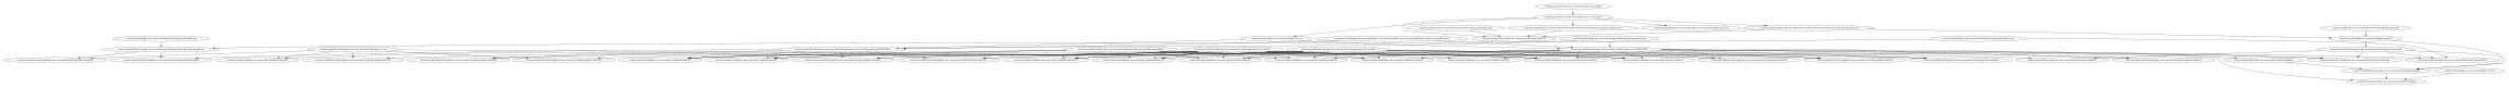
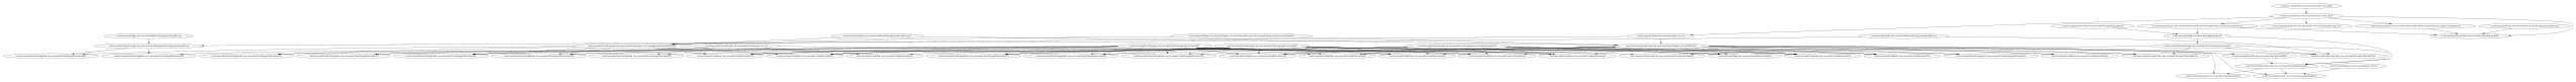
  digraph {
    fontname=Montserrat
    node [fontname=Montserrat]
    edge [fontname=Montserrat]
    "Lnet/mooctest/Vector net.mooctest.Vector.add(Lnet/mooctest/Vector;)Lnet/mooctest/Vector;"
    "Lnet/mooctest/VectorTest net.mooctest.VectorTest.test29()V"
    "Lnet/mooctest/MoreTriangle net.mooctest.MoreTriangle.<init>()V"
    "Lnet/mooctest/PerimeterTest net.mooctest.PerimeterTest.test11()V"
    "Lnet/mooctest/MoreTriangleTest net.mooctest.MoreTriangleTest.test12()V"
    "Lnet/mooctest/MoreTriangleTest net.mooctest.MoreTriangleTest.test23()V"
    "Lnet/mooctest/MoreTriangleTest net.mooctest.MoreTriangleTest.test09()V"
    "Lnet/mooctest/InsideTest net.mooctest.InsideTest.test10()V"
    "Lnet/mooctest/MoreTriangle net.mooctest.MoreTriangle.perimeter()D"
    "Lnet/mooctest/PerimeterTest net.mooctest.PerimeterTest.test27()V"
    "Lnet/mooctest/PerimeterTest net.mooctest.PerimeterTest.test04()V"
    "Lnet/mooctest/MoreTriangle net.mooctest.MoreTriangle.area()D"
+   "Lnet/mooctest/AreaTest net.mooctest.AreaTest.test24()V"
    "Lnet/mooctest/AreaTest net.mooctest.AreaTest.test13()V"
    "Lnet/mooctest/AreaTest net.mooctest.AreaTest.test08()V"
    "Lnet/mooctest/MoreTriangle net.mooctest.MoreTriangle.getCentroidX()D"
    "Lnet/mooctest/MoreTriangleTest net.mooctest.MoreTriangleTest.test03()V"
    n18 [label="Lnet/mooctest/InsideTest net.mooctest.VectorTest.test20()V"]
+   "Lnet/mooctest/InsideTest net.mooctest.InsideTest.test17()V"
    "Lnet/mooctest/InsideTest net.mooctest.InsideTest.test14()V"
    "Lnet/mooctest/MoreTriangleTest net.mooctest.MoreTriangleTest.test26()V"
    "Lnet/mooctest/MoreTriangleTest net.mooctest.MoreTriangleTest.test02()V"
-   "Lnet/mooctest/InsideTest net.mooctest.InsideTest.test000()V"
+   "Lnet/mooctest/InsideTest net.mooctest.InsideTest.test000()V" [label="Lnet/mooctest/Edge net.mooctest.InsideTest.test000()V"]
    "Lnet/mooctest/InsideTest net.mooctest.InsideTest.test21()V"
    "Lnet/mooctest/MoreTriangleTest net.mooctest.MoreTriangleTest.test05()V"
    "Lnet/mooctest/InsideTest net.mooctest.InsideTest.test01()V"
    "Lnet/mooctest/InsideTest net.mooctest.InsideTest.test15()V"
    "Lnet/mooctest/InsideTest net.mooctest.InsideTest.test16()V"
    "Lnet/mooctest/MoreTriangleTest net.mooctest.MoreTriangleTest.test06()V"
    "Lnet/mooctest/InsideTest net.mooctest.InsideTest.test18()V"
    "Lnet/mooctest/InsideTest net.mooctest.InsideTest.test19()V"
    "Lnet/mooctest/MoreTriangleTest net.mooctest.MoreTriangleTest.test07()V"
    "Lnet/mooctest/MoreTriangle net.mooctest.MoreTriangle.<init>(DDDDDD)V"
    "Lnet/mooctest/InsideTest net.mooctest.InsideTest.test22()V"
    "Lnet/mooctest/Node net.mooctest.Node.<init>()V"
    "Lnet/mooctest/MoreTriangle net.mooctest.MoreTriangle.<init>(Ljava/lang/String;DDDDDD)V"
    "Lnet/mooctest/MoreTriangleTest net.mooctest.MoreTriangleTest.test28()V"
    "Lnet/mooctest/MoreTriangleTest net.mooctest.MoreTriangleTest.test25()V"
    "Lnet/mooctest/MoreTriangle net.mooctest.MoreTriangle.toString()Ljava/lang/String;"
    "Lnet/mooctest/Vector net.mooctest.Vector.<init>(DD)V"
    "Lnet/mooctest/Vector net.mooctest.Vector.sub(Lnet/mooctest/Vector;)Lnet/mooctest/Vector;"
    "Lnet/mooctest/Node net.mooctest.Node.<init>(Ljava/lang/String;DD)V"
    "Lnet/mooctest/Node net.mooctest.Node.<init>(DD)V"
    "Lnet/mooctest/Edge net.mooctest.Edge.length()D"
    "Lnet/mooctest/MoreTriangle net.mooctest.MoreTriangle.pointInsideTriangle(DD)Z"
    "Lnet/mooctest/Edge net.mooctest.Edge.<init>()V"
    "Lnet/mooctest/Node net.mooctest.Node.setName(Ljava/lang/String;)V"
    "Lnet/mooctest/Edge net.mooctest.Edge.<init>(Ljava/lang/String;Lnet/mooctest/Node;Lnet/mooctest/Node;)V"
    "Lnet/mooctest/Edge net.mooctest.Edge.toString()Ljava/lang/String;"
    "Lnet/mooctest/MoreTriangle net.mooctest.MoreTriangle.getCentroidY()D"
    "Lnet/mooctest/Vector net.mooctest.Vector.toString()Ljava/lang/String;"
    n52 [label="Lnet/mooctest/Vector net.mooctest.MoreTriangleTest.length()D"]
    "Lnet/mooctest/Node net.mooctest.Node.toString()Ljava/lang/String;"
    "Lnet/mooctest/Vector net.mooctest.Vector.add(Lnet/mooctest/Vector;)Lnet/mooctest/Vector;" -> "Lnet/mooctest/VectorTest net.mooctest.VectorTest.test29()V"
    "Lnet/mooctest/MoreTriangle net.mooctest.MoreTriangle.<init>()V" -> "Lnet/mooctest/PerimeterTest net.mooctest.PerimeterTest.test11()V"
    "Lnet/mooctest/MoreTriangle net.mooctest.MoreTriangle.<init>()V" -> "Lnet/mooctest/MoreTriangleTest net.mooctest.MoreTriangleTest.test12()V"
    "Lnet/mooctest/MoreTriangle net.mooctest.MoreTriangle.<init>()V" -> "Lnet/mooctest/MoreTriangleTest net.mooctest.MoreTriangleTest.test23()V"
    "Lnet/mooctest/MoreTriangle net.mooctest.MoreTriangle.<init>()V" -> "Lnet/mooctest/MoreTriangleTest net.mooctest.MoreTriangleTest.test09()V"
    "Lnet/mooctest/MoreTriangle net.mooctest.MoreTriangle.<init>()V" -> "Lnet/mooctest/InsideTest net.mooctest.InsideTest.test10()V"
    "Lnet/mooctest/MoreTriangle net.mooctest.MoreTriangle.perimeter()D" -> "Lnet/mooctest/PerimeterTest net.mooctest.PerimeterTest.test11()V"
    "Lnet/mooctest/MoreTriangle net.mooctest.MoreTriangle.perimeter()D" -> "Lnet/mooctest/PerimeterTest net.mooctest.PerimeterTest.test27()V"
    "Lnet/mooctest/MoreTriangle net.mooctest.MoreTriangle.perimeter()D" -> "Lnet/mooctest/PerimeterTest net.mooctest.PerimeterTest.test04()V"
    "Lnet/mooctest/MoreTriangle net.mooctest.MoreTriangle.perimeter()D" -> "Lnet/mooctest/MoreTriangle net.mooctest.MoreTriangle.area()D"
+   "Lnet/mooctest/MoreTriangle net.mooctest.MoreTriangle.area()D" -> "Lnet/mooctest/AreaTest net.mooctest.AreaTest.test24()V"
    "Lnet/mooctest/MoreTriangle net.mooctest.MoreTriangle.area()D" -> "Lnet/mooctest/AreaTest net.mooctest.AreaTest.test13()V"
    "Lnet/mooctest/AreaTest net.mooctest.AreaTest.test08()V" -> "Lnet/mooctest/MoreTriangle net.mooctest.MoreTriangle.area()D"
    "Lnet/mooctest/MoreTriangle net.mooctest.MoreTriangle.getCentroidX()D" -> "Lnet/mooctest/MoreTriangleTest net.mooctest.MoreTriangleTest.test23()V"
    "Lnet/mooctest/MoreTriangle net.mooctest.MoreTriangle.getCentroidX()D" -> "Lnet/mooctest/MoreTriangleTest net.mooctest.MoreTriangleTest.test03()V"
    "Lnet/mooctest/MoreTriangle net.mooctest.MoreTriangle.getCentroidX()D" -> n18
+   "Lnet/mooctest/MoreTriangle net.mooctest.MoreTriangle.getCentroidX()D" -> "Lnet/mooctest/InsideTest net.mooctest.InsideTest.test17()V"
    "Lnet/mooctest/MoreTriangle net.mooctest.MoreTriangle.getCentroidX()D" -> "Lnet/mooctest/InsideTest net.mooctest.InsideTest.test14()V"
    "Lnet/mooctest/MoreTriangle net.mooctest.MoreTriangle.getCentroidX()D" -> "Lnet/mooctest/MoreTriangleTest net.mooctest.MoreTriangleTest.test26()V"
    "Lnet/mooctest/MoreTriangle net.mooctest.MoreTriangle.getCentroidX()D" -> "Lnet/mooctest/MoreTriangleTest net.mooctest.MoreTriangleTest.test02()V"
    "Lnet/mooctest/MoreTriangle net.mooctest.MoreTriangle.getCentroidX()D" -> "Lnet/mooctest/InsideTest net.mooctest.InsideTest.test000()V"
    "Lnet/mooctest/MoreTriangle net.mooctest.MoreTriangle.getCentroidX()D" -> "Lnet/mooctest/InsideTest net.mooctest.InsideTest.test21()V"
    "Lnet/mooctest/MoreTriangle net.mooctest.MoreTriangle.getCentroidX()D" -> "Lnet/mooctest/MoreTriangleTest net.mooctest.MoreTriangleTest.test05()V"
    "Lnet/mooctest/MoreTriangle net.mooctest.MoreTriangle.getCentroidX()D" -> "Lnet/mooctest/InsideTest net.mooctest.InsideTest.test01()V"
    "Lnet/mooctest/MoreTriangle net.mooctest.MoreTriangle.getCentroidX()D" -> "Lnet/mooctest/InsideTest net.mooctest.InsideTest.test15()V"
    "Lnet/mooctest/MoreTriangle net.mooctest.MoreTriangle.getCentroidX()D" -> "Lnet/mooctest/InsideTest net.mooctest.InsideTest.test16()V"
    "Lnet/mooctest/MoreTriangle net.mooctest.MoreTriangle.getCentroidX()D" -> "Lnet/mooctest/MoreTriangleTest net.mooctest.MoreTriangleTest.test06()V"
    "Lnet/mooctest/MoreTriangle net.mooctest.MoreTriangle.getCentroidX()D" -> "Lnet/mooctest/InsideTest net.mooctest.InsideTest.test18()V"
    "Lnet/mooctest/MoreTriangle net.mooctest.MoreTriangle.getCentroidX()D" -> "Lnet/mooctest/InsideTest net.mooctest.InsideTest.test19()V"
    "Lnet/mooctest/MoreTriangle net.mooctest.MoreTriangle.getCentroidX()D" -> "Lnet/mooctest/MoreTriangleTest net.mooctest.MoreTriangleTest.test07()V"
    "Lnet/mooctest/MoreTriangle net.mooctest.MoreTriangle.<init>(DDDDDD)V" -> "Lnet/mooctest/PerimeterTest net.mooctest.PerimeterTest.test27()V"
    "Lnet/mooctest/MoreTriangle net.mooctest.MoreTriangle.<init>(DDDDDD)V" -> "Lnet/mooctest/PerimeterTest net.mooctest.PerimeterTest.test04()V"
+   "Lnet/mooctest/MoreTriangle net.mooctest.MoreTriangle.<init>(DDDDDD)V" -> "Lnet/mooctest/AreaTest net.mooctest.AreaTest.test24()V"
    "Lnet/mooctest/MoreTriangle net.mooctest.MoreTriangle.<init>(DDDDDD)V" -> "Lnet/mooctest/AreaTest net.mooctest.AreaTest.test13()V"
    "Lnet/mooctest/MoreTriangle net.mooctest.MoreTriangle.<init>(DDDDDD)V" -> "Lnet/mooctest/AreaTest net.mooctest.AreaTest.test08()V"
    "Lnet/mooctest/MoreTriangle net.mooctest.MoreTriangle.<init>(DDDDDD)V" -> "Lnet/mooctest/MoreTriangleTest net.mooctest.MoreTriangleTest.test03()V"
    "Lnet/mooctest/MoreTriangle net.mooctest.MoreTriangle.<init>(DDDDDD)V" -> n18
+   "Lnet/mooctest/MoreTriangle net.mooctest.MoreTriangle.<init>(DDDDDD)V" -> "Lnet/mooctest/InsideTest net.mooctest.InsideTest.test17()V"
    "Lnet/mooctest/MoreTriangle net.mooctest.MoreTriangle.<init>(DDDDDD)V" -> "Lnet/mooctest/InsideTest net.mooctest.InsideTest.test14()V"
    "Lnet/mooctest/MoreTriangle net.mooctest.MoreTriangle.<init>(DDDDDD)V" -> "Lnet/mooctest/MoreTriangleTest net.mooctest.MoreTriangleTest.test26()V"
    "Lnet/mooctest/MoreTriangle net.mooctest.MoreTriangle.<init>(DDDDDD)V" -> "Lnet/mooctest/InsideTest net.mooctest.InsideTest.test000()V"
    "Lnet/mooctest/MoreTriangle net.mooctest.MoreTriangle.<init>(DDDDDD)V" -> "Lnet/mooctest/InsideTest net.mooctest.InsideTest.test21()V"
    "Lnet/mooctest/MoreTriangle net.mooctest.MoreTriangle.<init>(DDDDDD)V" -> "Lnet/mooctest/MoreTriangleTest net.mooctest.MoreTriangleTest.test05()V"
    "Lnet/mooctest/MoreTriangle net.mooctest.MoreTriangle.<init>(DDDDDD)V" -> "Lnet/mooctest/InsideTest net.mooctest.InsideTest.test16()V"
    "Lnet/mooctest/MoreTriangle net.mooctest.MoreTriangle.<init>(DDDDDD)V" -> "Lnet/mooctest/InsideTest net.mooctest.InsideTest.test18()V"
    "Lnet/mooctest/MoreTriangle net.mooctest.MoreTriangle.<init>(DDDDDD)V" -> "Lnet/mooctest/InsideTest net.mooctest.InsideTest.test19()V"
    "Lnet/mooctest/MoreTriangle net.mooctest.MoreTriangle.<init>(DDDDDD)V" -> "Lnet/mooctest/MoreTriangleTest net.mooctest.MoreTriangleTest.test07()V"
    "Lnet/mooctest/MoreTriangle net.mooctest.MoreTriangle.<init>(DDDDDD)V" -> "Lnet/mooctest/InsideTest net.mooctest.InsideTest.test22()V"
    "Lnet/mooctest/Node net.mooctest.Node.<init>()V" -> "Lnet/mooctest/MoreTriangle net.mooctest.MoreTriangle.<init>(DDDDDD)V"
    "Lnet/mooctest/Node net.mooctest.Node.<init>()V" -> "Lnet/mooctest/MoreTriangle net.mooctest.MoreTriangle.<init>(Ljava/lang/String;DDDDDD)V"
    "Lnet/mooctest/MoreTriangle net.mooctest.MoreTriangle.<init>(Ljava/lang/String;DDDDDD)V" -> "Lnet/mooctest/MoreTriangleTest net.mooctest.MoreTriangleTest.test02()V"
    "Lnet/mooctest/MoreTriangle net.mooctest.MoreTriangle.<init>(Ljava/lang/String;DDDDDD)V" -> "Lnet/mooctest/InsideTest net.mooctest.InsideTest.test01()V"
    "Lnet/mooctest/MoreTriangle net.mooctest.MoreTriangle.<init>(Ljava/lang/String;DDDDDD)V" -> "Lnet/mooctest/InsideTest net.mooctest.InsideTest.test15()V"
    "Lnet/mooctest/MoreTriangle net.mooctest.MoreTriangle.<init>(Ljava/lang/String;DDDDDD)V" -> "Lnet/mooctest/MoreTriangleTest net.mooctest.MoreTriangleTest.test06()V"
    "Lnet/mooctest/MoreTriangle net.mooctest.MoreTriangle.<init>(Ljava/lang/String;DDDDDD)V" -> "Lnet/mooctest/MoreTriangleTest net.mooctest.MoreTriangleTest.test28()V"
    "Lnet/mooctest/MoreTriangle net.mooctest.MoreTriangle.<init>(Ljava/lang/String;DDDDDD)V" -> "Lnet/mooctest/MoreTriangleTest net.mooctest.MoreTriangleTest.test25()V"
    "Lnet/mooctest/MoreTriangle net.mooctest.MoreTriangle.toString()Ljava/lang/String;" -> "Lnet/mooctest/MoreTriangleTest net.mooctest.MoreTriangleTest.test09()V"
    "Lnet/mooctest/MoreTriangle net.mooctest.MoreTriangle.toString()Ljava/lang/String;" -> "Lnet/mooctest/MoreTriangleTest net.mooctest.MoreTriangleTest.test28()V"
    "Lnet/mooctest/Vector net.mooctest.Vector.<init>(DD)V" -> "Lnet/mooctest/Vector net.mooctest.Vector.add(Lnet/mooctest/Vector;)Lnet/mooctest/Vector;"
    "Lnet/mooctest/Vector net.mooctest.Vector.<init>(DD)V" -> "Lnet/mooctest/VectorTest net.mooctest.VectorTest.test29()V"
    "Lnet/mooctest/Vector net.mooctest.Vector.<init>(DD)V" -> "Lnet/mooctest/Node net.mooctest.Node.<init>()V"
    "Lnet/mooctest/Vector net.mooctest.Vector.<init>(DD)V" -> "Lnet/mooctest/Vector net.mooctest.Vector.sub(Lnet/mooctest/Vector;)Lnet/mooctest/Vector;"
    "Lnet/mooctest/Vector net.mooctest.Vector.<init>(DD)V" -> "Lnet/mooctest/Node net.mooctest.Node.<init>(Ljava/lang/String;DD)V"
    "Lnet/mooctest/Vector net.mooctest.Vector.sub(Lnet/mooctest/Vector;)Lnet/mooctest/Vector;" -> "Lnet/mooctest/VectorTest net.mooctest.VectorTest.test29()V"
    "Lnet/mooctest/Vector net.mooctest.Vector.sub(Lnet/mooctest/Vector;)Lnet/mooctest/Vector;" -> "Lnet/mooctest/Edge net.mooctest.Edge.length()D"
    "Lnet/mooctest/Node net.mooctest.Node.<init>(DD)V" -> "Lnet/mooctest/Vector net.mooctest.Vector.<init>(DD)V"
    "Lnet/mooctest/Edge net.mooctest.Edge.length()D" -> "Lnet/mooctest/MoreTriangle net.mooctest.MoreTriangle.perimeter()D"
    "Lnet/mooctest/Edge net.mooctest.Edge.length()D" -> "Lnet/mooctest/MoreTriangle net.mooctest.MoreTriangle.area()D"
    "Lnet/mooctest/MoreTriangle net.mooctest.MoreTriangle.pointInsideTriangle(DD)Z" -> "Lnet/mooctest/InsideTest net.mooctest.InsideTest.test10()V"
    "Lnet/mooctest/MoreTriangle net.mooctest.MoreTriangle.pointInsideTriangle(DD)Z" -> n18
+   "Lnet/mooctest/MoreTriangle net.mooctest.MoreTriangle.pointInsideTriangle(DD)Z" -> "Lnet/mooctest/InsideTest net.mooctest.InsideTest.test17()V"
    "Lnet/mooctest/MoreTriangle net.mooctest.MoreTriangle.pointInsideTriangle(DD)Z" -> "Lnet/mooctest/InsideTest net.mooctest.InsideTest.test14()V"
    "Lnet/mooctest/MoreTriangle net.mooctest.MoreTriangle.pointInsideTriangle(DD)Z" -> "Lnet/mooctest/InsideTest net.mooctest.InsideTest.test000()V"
    "Lnet/mooctest/MoreTriangle net.mooctest.MoreTriangle.pointInsideTriangle(DD)Z" -> "Lnet/mooctest/InsideTest net.mooctest.InsideTest.test21()V"
    "Lnet/mooctest/MoreTriangle net.mooctest.MoreTriangle.pointInsideTriangle(DD)Z" -> "Lnet/mooctest/InsideTest net.mooctest.InsideTest.test01()V"
    "Lnet/mooctest/MoreTriangle net.mooctest.MoreTriangle.pointInsideTriangle(DD)Z" -> "Lnet/mooctest/InsideTest net.mooctest.InsideTest.test15()V"
    "Lnet/mooctest/MoreTriangle net.mooctest.MoreTriangle.pointInsideTriangle(DD)Z" -> "Lnet/mooctest/InsideTest net.mooctest.InsideTest.test16()V"
    "Lnet/mooctest/MoreTriangle net.mooctest.MoreTriangle.pointInsideTriangle(DD)Z" -> "Lnet/mooctest/InsideTest net.mooctest.InsideTest.test18()V"
    "Lnet/mooctest/MoreTriangle net.mooctest.MoreTriangle.pointInsideTriangle(DD)Z" -> "Lnet/mooctest/InsideTest net.mooctest.InsideTest.test19()V"
    "Lnet/mooctest/MoreTriangle net.mooctest.MoreTriangle.pointInsideTriangle(DD)Z" -> "Lnet/mooctest/InsideTest net.mooctest.InsideTest.test22()V"
    "Lnet/mooctest/Edge net.mooctest.Edge.<init>()V" -> "Lnet/mooctest/AreaTest net.mooctest.AreaTest.test13()V"
    "Lnet/mooctest/Node net.mooctest.Node.setName(Ljava/lang/String;)V" -> "Lnet/mooctest/MoreTriangle net.mooctest.MoreTriangle.<init>(DDDDDD)V"
    "Lnet/mooctest/Node net.mooctest.Node.setName(Ljava/lang/String;)V" -> "Lnet/mooctest/MoreTriangle net.mooctest.MoreTriangle.<init>(Ljava/lang/String;DDDDDD)V"
    "Lnet/mooctest/Edge net.mooctest.Edge.<init>(Ljava/lang/String;Lnet/mooctest/Node;Lnet/mooctest/Node;)V" -> "Lnet/mooctest/MoreTriangle net.mooctest.MoreTriangle.<init>(DDDDDD)V"
    "Lnet/mooctest/Edge net.mooctest.Edge.<init>(Ljava/lang/String;Lnet/mooctest/Node;Lnet/mooctest/Node;)V" -> "Lnet/mooctest/MoreTriangle net.mooctest.MoreTriangle.<init>(Ljava/lang/String;DDDDDD)V"
    "Lnet/mooctest/Edge net.mooctest.Edge.toString()Ljava/lang/String;" -> "Lnet/mooctest/MoreTriangle net.mooctest.MoreTriangle.toString()Ljava/lang/String;"
    "Lnet/mooctest/MoreTriangle net.mooctest.MoreTriangle.getCentroidY()D" -> "Lnet/mooctest/MoreTriangleTest net.mooctest.MoreTriangleTest.test12()V"
    "Lnet/mooctest/MoreTriangle net.mooctest.MoreTriangle.getCentroidY()D" -> "Lnet/mooctest/PerimeterTest net.mooctest.PerimeterTest.test04()V"
    "Lnet/mooctest/MoreTriangle net.mooctest.MoreTriangle.getCentroidY()D" -> "Lnet/mooctest/MoreTriangleTest net.mooctest.MoreTriangleTest.test03()V"
    "Lnet/mooctest/MoreTriangle net.mooctest.MoreTriangle.getCentroidY()D" -> n18
    "Lnet/mooctest/MoreTriangle net.mooctest.MoreTriangle.getCentroidY()D" -> "Lnet/mooctest/InsideTest net.mooctest.InsideTest.test14()V"
    "Lnet/mooctest/MoreTriangle net.mooctest.MoreTriangle.getCentroidY()D" -> "Lnet/mooctest/MoreTriangleTest net.mooctest.MoreTriangleTest.test02()V"
    "Lnet/mooctest/MoreTriangle net.mooctest.MoreTriangle.getCentroidY()D" -> "Lnet/mooctest/InsideTest net.mooctest.InsideTest.test000()V"
    "Lnet/mooctest/MoreTriangle net.mooctest.MoreTriangle.getCentroidY()D" -> "Lnet/mooctest/InsideTest net.mooctest.InsideTest.test21()V"
    "Lnet/mooctest/MoreTriangle net.mooctest.MoreTriangle.getCentroidY()D" -> "Lnet/mooctest/MoreTriangleTest net.mooctest.MoreTriangleTest.test05()V"
    "Lnet/mooctest/MoreTriangle net.mooctest.MoreTriangle.getCentroidY()D" -> "Lnet/mooctest/InsideTest net.mooctest.InsideTest.test01()V"
    "Lnet/mooctest/MoreTriangle net.mooctest.MoreTriangle.getCentroidY()D" -> "Lnet/mooctest/InsideTest net.mooctest.InsideTest.test15()V"
    "Lnet/mooctest/MoreTriangle net.mooctest.MoreTriangle.getCentroidY()D" -> "Lnet/mooctest/InsideTest net.mooctest.InsideTest.test16()V"
    "Lnet/mooctest/MoreTriangle net.mooctest.MoreTriangle.getCentroidY()D" -> "Lnet/mooctest/MoreTriangleTest net.mooctest.MoreTriangleTest.test06()V"
    "Lnet/mooctest/MoreTriangle net.mooctest.MoreTriangle.getCentroidY()D" -> "Lnet/mooctest/InsideTest net.mooctest.InsideTest.test18()V"
    "Lnet/mooctest/MoreTriangle net.mooctest.MoreTriangle.getCentroidY()D" -> "Lnet/mooctest/InsideTest net.mooctest.InsideTest.test19()V"
    "Lnet/mooctest/MoreTriangle net.mooctest.MoreTriangle.getCentroidY()D" -> "Lnet/mooctest/MoreTriangleTest net.mooctest.MoreTriangleTest.test07()V"
    "Lnet/mooctest/MoreTriangle net.mooctest.MoreTriangle.getCentroidY()D" -> "Lnet/mooctest/MoreTriangleTest net.mooctest.MoreTriangleTest.test25()V"
    "Lnet/mooctest/Vector net.mooctest.Vector.toString()Ljava/lang/String;" -> "Lnet/mooctest/VectorTest net.mooctest.VectorTest.test29()V"
    n52 -> "Lnet/mooctest/Edge net.mooctest.Edge.length()D"
    "Lnet/mooctest/Node net.mooctest.Node.toString()Ljava/lang/String;" -> "Lnet/mooctest/PerimeterTest net.mooctest.PerimeterTest.test27()V"
    "Lnet/mooctest/Node net.mooctest.Node.toString()Ljava/lang/String;" -> "Lnet/mooctest/MoreTriangle net.mooctest.MoreTriangle.toString()Ljava/lang/String;"
  }
